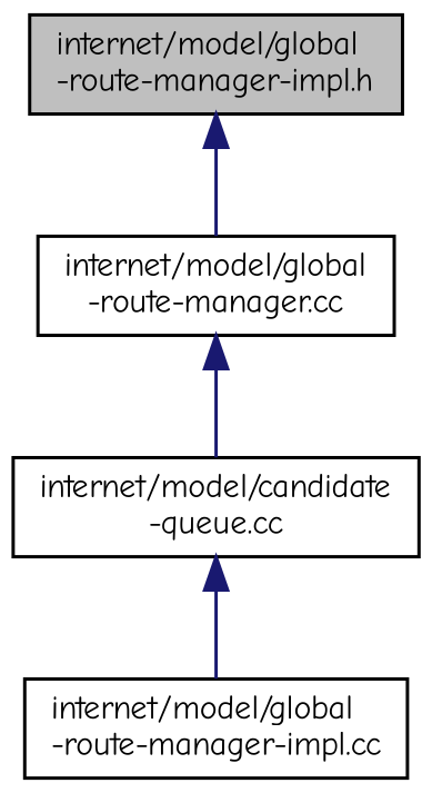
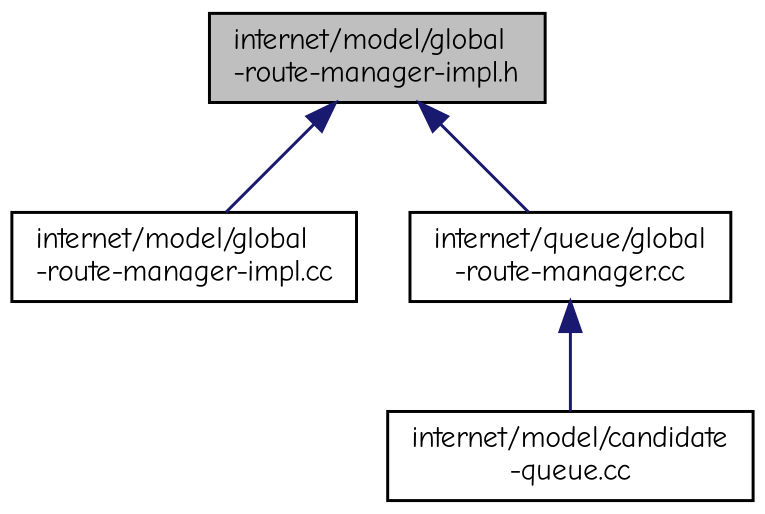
  digraph {
    fontname="Comic Neue"
    node [color=black fillcolor=white fontname="Comic Neue" fontsize=10 shape=record style=filled]
    edge [color=midnightblue dir=back fontname="Comic Neue" fontsize=10 labelfontname=Helvetica labelfontsize=10 style=solid]
    n1 [fillcolor=grey75 fontcolor=black height=0.2 label="internet/model/global\l-route-manager-impl.h" width=0.4]
    n2 [height=0.2 label="internet/model/global\l-route-manager-impl.cc" width=0.4]
-   n3 [height=0.2 label="internet/model/global\l-route-manager.cc" width=0.4]
+   n3 [height=0.2 label="internet/queue/global\l-route-manager.cc" width=0.4]
    n4 [height=0.2 label="internet/model/candidate\l-queue.cc" width=0.4]
-   n4 -> n2
+   n1 -> n2
    n1 -> n3
    n3 -> n4
  }
